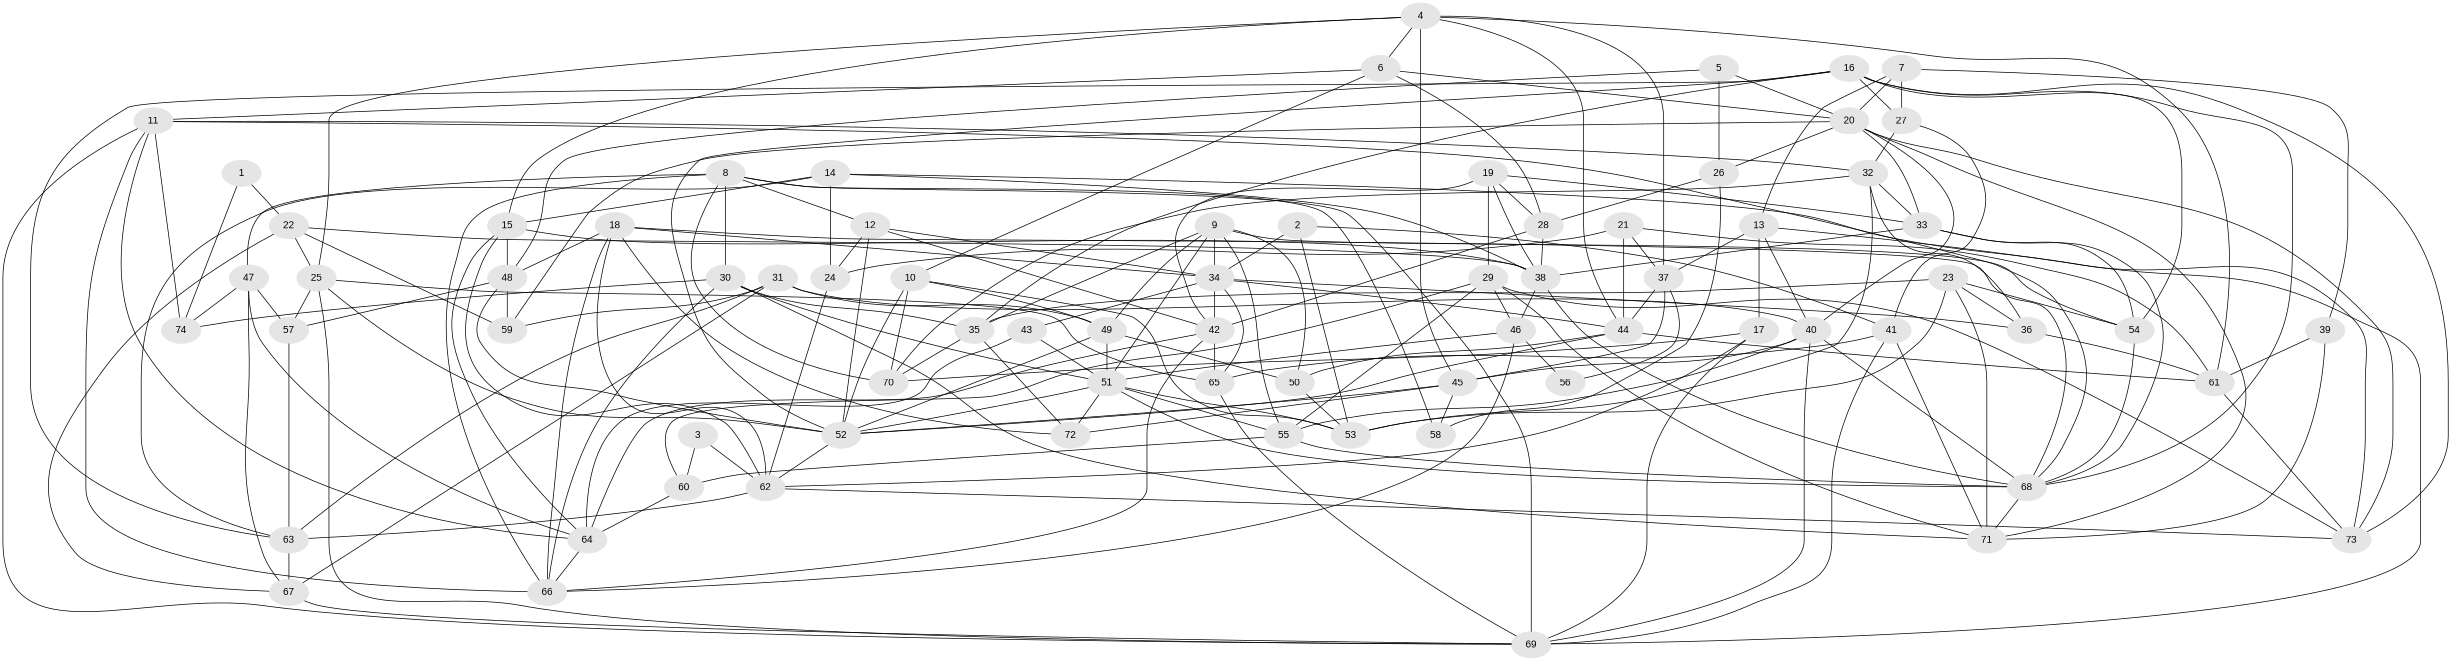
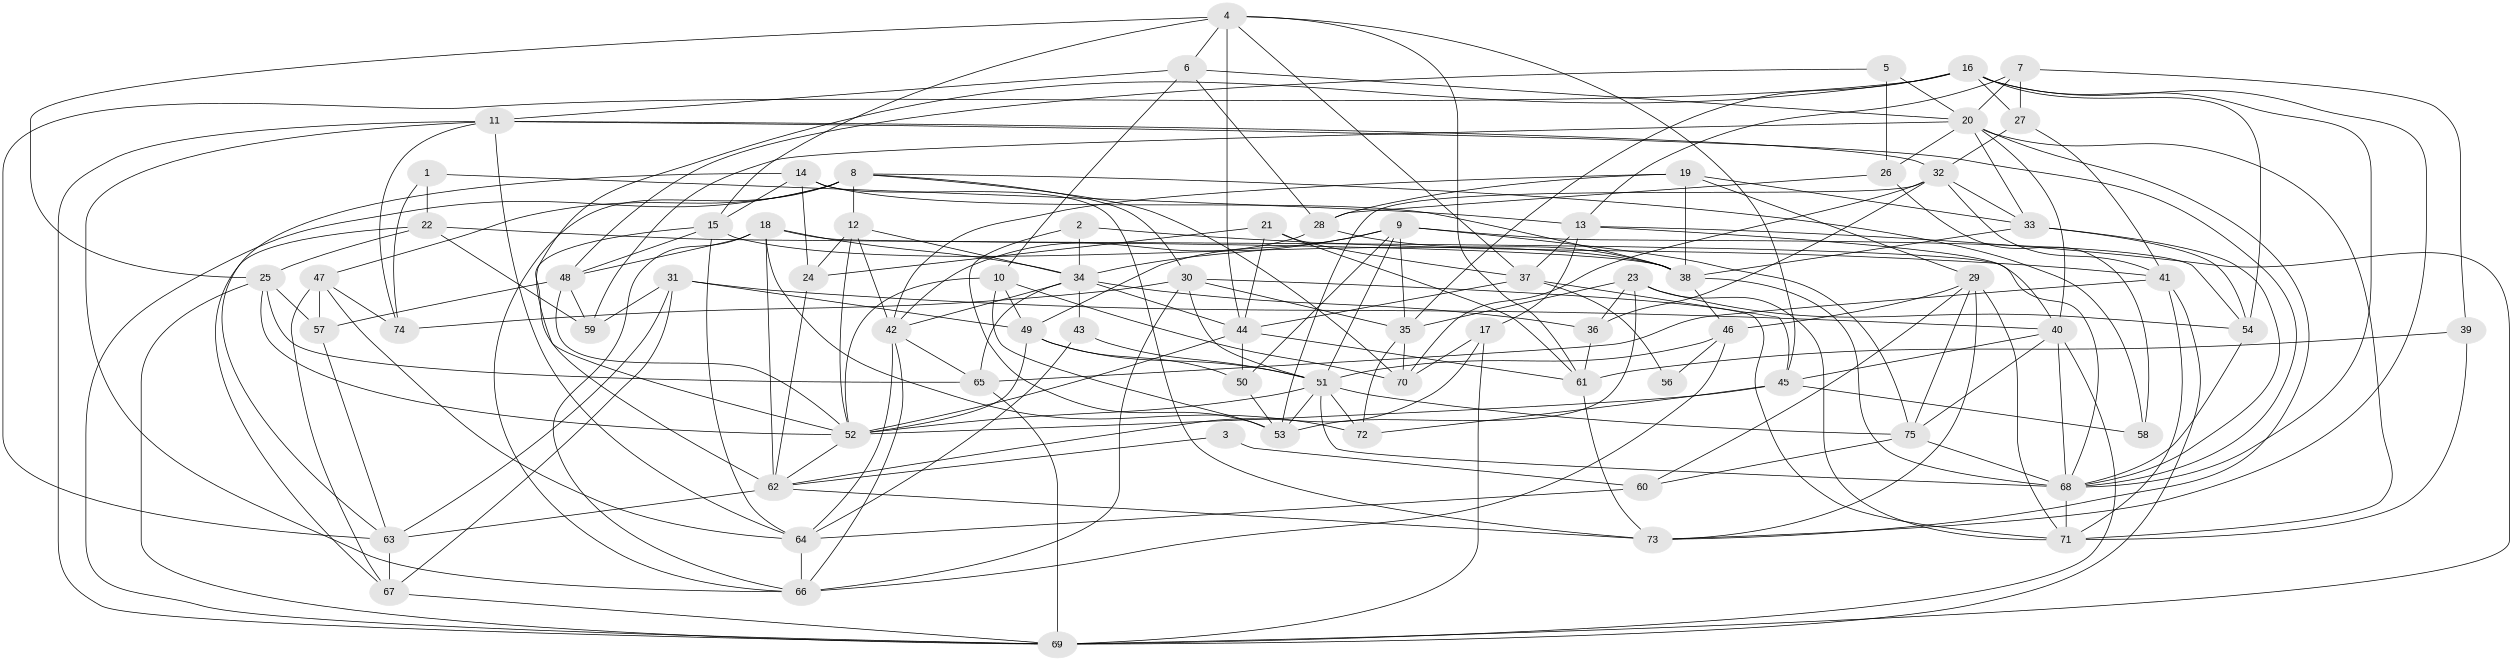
  graph {
    fontname="Liberation Sans"
    node [color=gray90 fontname="Liberation Sans" style=filled]
    edge [fontname="Liberation Sans" weight=1.0]
    1
    13
    22
    74
    37
    69
    17
    40
    25
    38
    59
    67
    2
    34
    41
    53
    44
    42
    36
    65
    43
    71
    3
    60
    62
    64
    63
    73
    4
    6
    15
    45
    61
    20
    10
    11
    28
    48
    52
    57
    56
    50
    58
    72
    66
    5
    26
    33
    70
    49
    32
    68
    7
    27
    39
    8
    12
    30
    47
    24
    35
    51
    9
    54
-   55
+   55 [label=75]
    14
    46
    16
    18
    19
    29
    21
    23
    31
+   1 -- 13
    1 -- 22
    1 -- 74
    13 -- 37
    13 -- 69
    13 -- 17
    13 -- 40
    22 -- 25
    22 -- 38 [weight=2.0]
    22 -- 59
    22 -- 67
    37 -- 44
    37 -- 45
    37 -- 56
    17 -- 69
    17 -- 62
    17 -- 70
    40 -- 69
    40 -- 45 [weight=2.0]
    40 -- 68
    40 -- 55
    25 -- 69
    25 -- 65
    25 -- 52
    25 -- 57
    38 -- 68 [weight=2.0]
    38 -- 46
    67 -- 69
    2 -- 34
    2 -- 41
    2 -- 53
    34 -- 44 [weight=2.0]
    34 -- 42
    34 -- 36
    34 -- 65
    34 -- 43 [weight=2.0]
    41 -- 69
    41 -- 65
    41 -- 71
    44 -- 61
    44 -- 52
    44 -- 50
    42 -- 65
    42 -- 64
    42 -- 66
    36 -- 61
    65 -- 69
    43 -- 64
    43 -- 51
    3 -- 60
    3 -- 62
    60 -- 64
    62 -- 63
    62 -- 73
    64 -- 66
    63 -- 67
    4 -- 37
    4 -- 25
    4 -- 44
    4 -- 6
    4 -- 15
    4 -- 45
    4 -- 61
    6 -- 20
    6 -- 10
    6 -- 11
    6 -- 28
    15 -- 38
    15 -- 62
    15 -- 64
    15 -- 48
    45 -- 52
    45 -- 58
    45 -- 72
    61 -- 73
    20 -- 40
    20 -- 59
    20 -- 71
    20 -- 73
    20 -- 26
    20 -- 33
    10 -- 53
    10 -- 52
    10 -- 70
    10 -- 49
    11 -- 74
    11 -- 69
    11 -- 64
    11 -- 66
    11 -- 32
    11 -- 68
    28 -- 38
    28 -- 42
    48 -- 59 [weight=3.0]
    48 -- 52
    48 -- 57
    52 -- 62
    57 -- 63
    50 -- 53
    5 -- 20
    5 -- 48
    5 -- 26
    26 -- 28
    26 -- 58
    33 -- 38
    33 -- 68
    33 -- 54
    49 -- 52
    49 -- 50
    49 -- 51
+   32 -- 41
    32 -- 53
    32 -- 36
    32 -- 33
    32 -- 70
    68 -- 71
    7 -- 13
    7 -- 20
    7 -- 27
    7 -- 39
    27 -- 41
    27 -- 32
    39 -- 71 [weight=2.0]
    39 -- 61
    8 -- 69
    8 -- 58
    8 -- 66
    8 -- 70
    8 -- 12
    8 -- 30
    8 -- 47
    12 -- 34
    12 -- 42
    12 -- 52
    12 -- 24
    30 -- 74
    30 -- 71 [weight=2.0]
    30 -- 66
    30 -- 35
    30 -- 51
    47 -- 74
    47 -- 67
    47 -- 64
    47 -- 57
    24 -- 62
    35 -- 72
    35 -- 70
    51 -- 53
    51 -- 52
    51 -- 72
    51 -- 68
    51 -- 55
    9 -- 34
    9 -- 50
    9 -- 49
    9 -- 35
    9 -- 51
    9 -- 54
    9 -- 55
    54 -- 68
    55 -- 60
    55 -- 68
    14 -- 38
    14 -- 63
    14 -- 73
    14 -- 15
    14 -- 24
    46 -- 56
    46 -- 66
    46 -- 51
    16 -- 63
    16 -- 73
    16 -- 52
    16 -- 68
    16 -- 27
    16 -- 35
    16 -- 54
    18 -- 34 [weight=2.0]
    18 -- 62 [weight=2.0]
    18 -- 48 [weight=2.0]
    18 -- 72
    18 -- 66
    18 -- 68
    19 -- 38
    19 -- 42
    19 -- 28
    19 -- 33
    19 -- 29
    29 -- 71
    29 -- 60
    29 -- 73
    29 -- 55
    29 -- 46
    21 -- 37
    21 -- 44
    21 -- 61
    21 -- 24
    23 -- 53
    23 -- 36
    23 -- 71
    23 -- 35
    23 -- 54
    31 -- 40
    31 -- 59
    31 -- 67
    31 -- 63 [weight=2.0]
    31 -- 49
  }
